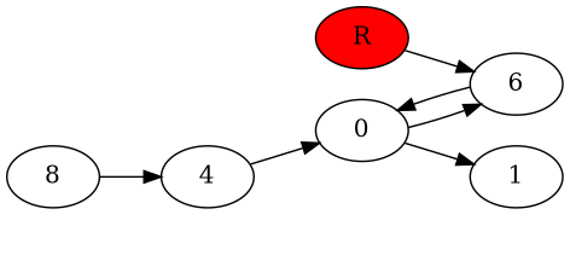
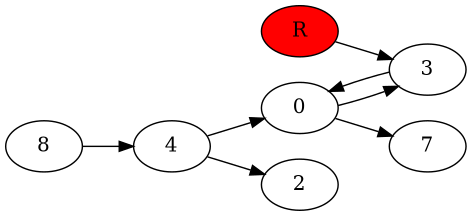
  digraph {
    rankdir=LR
    n1 [label=0]
-   3 [label=6]
-   1
+   3
+   1 [label=7]
    4
+   2
    8
    R [fillcolor="#ff0000" style=filled]
    n1 -> 3
    n1 -> 1
    3 -> n1
    4 -> n1
+   4 -> 2
    8 -> 4
    R -> 3
  }
